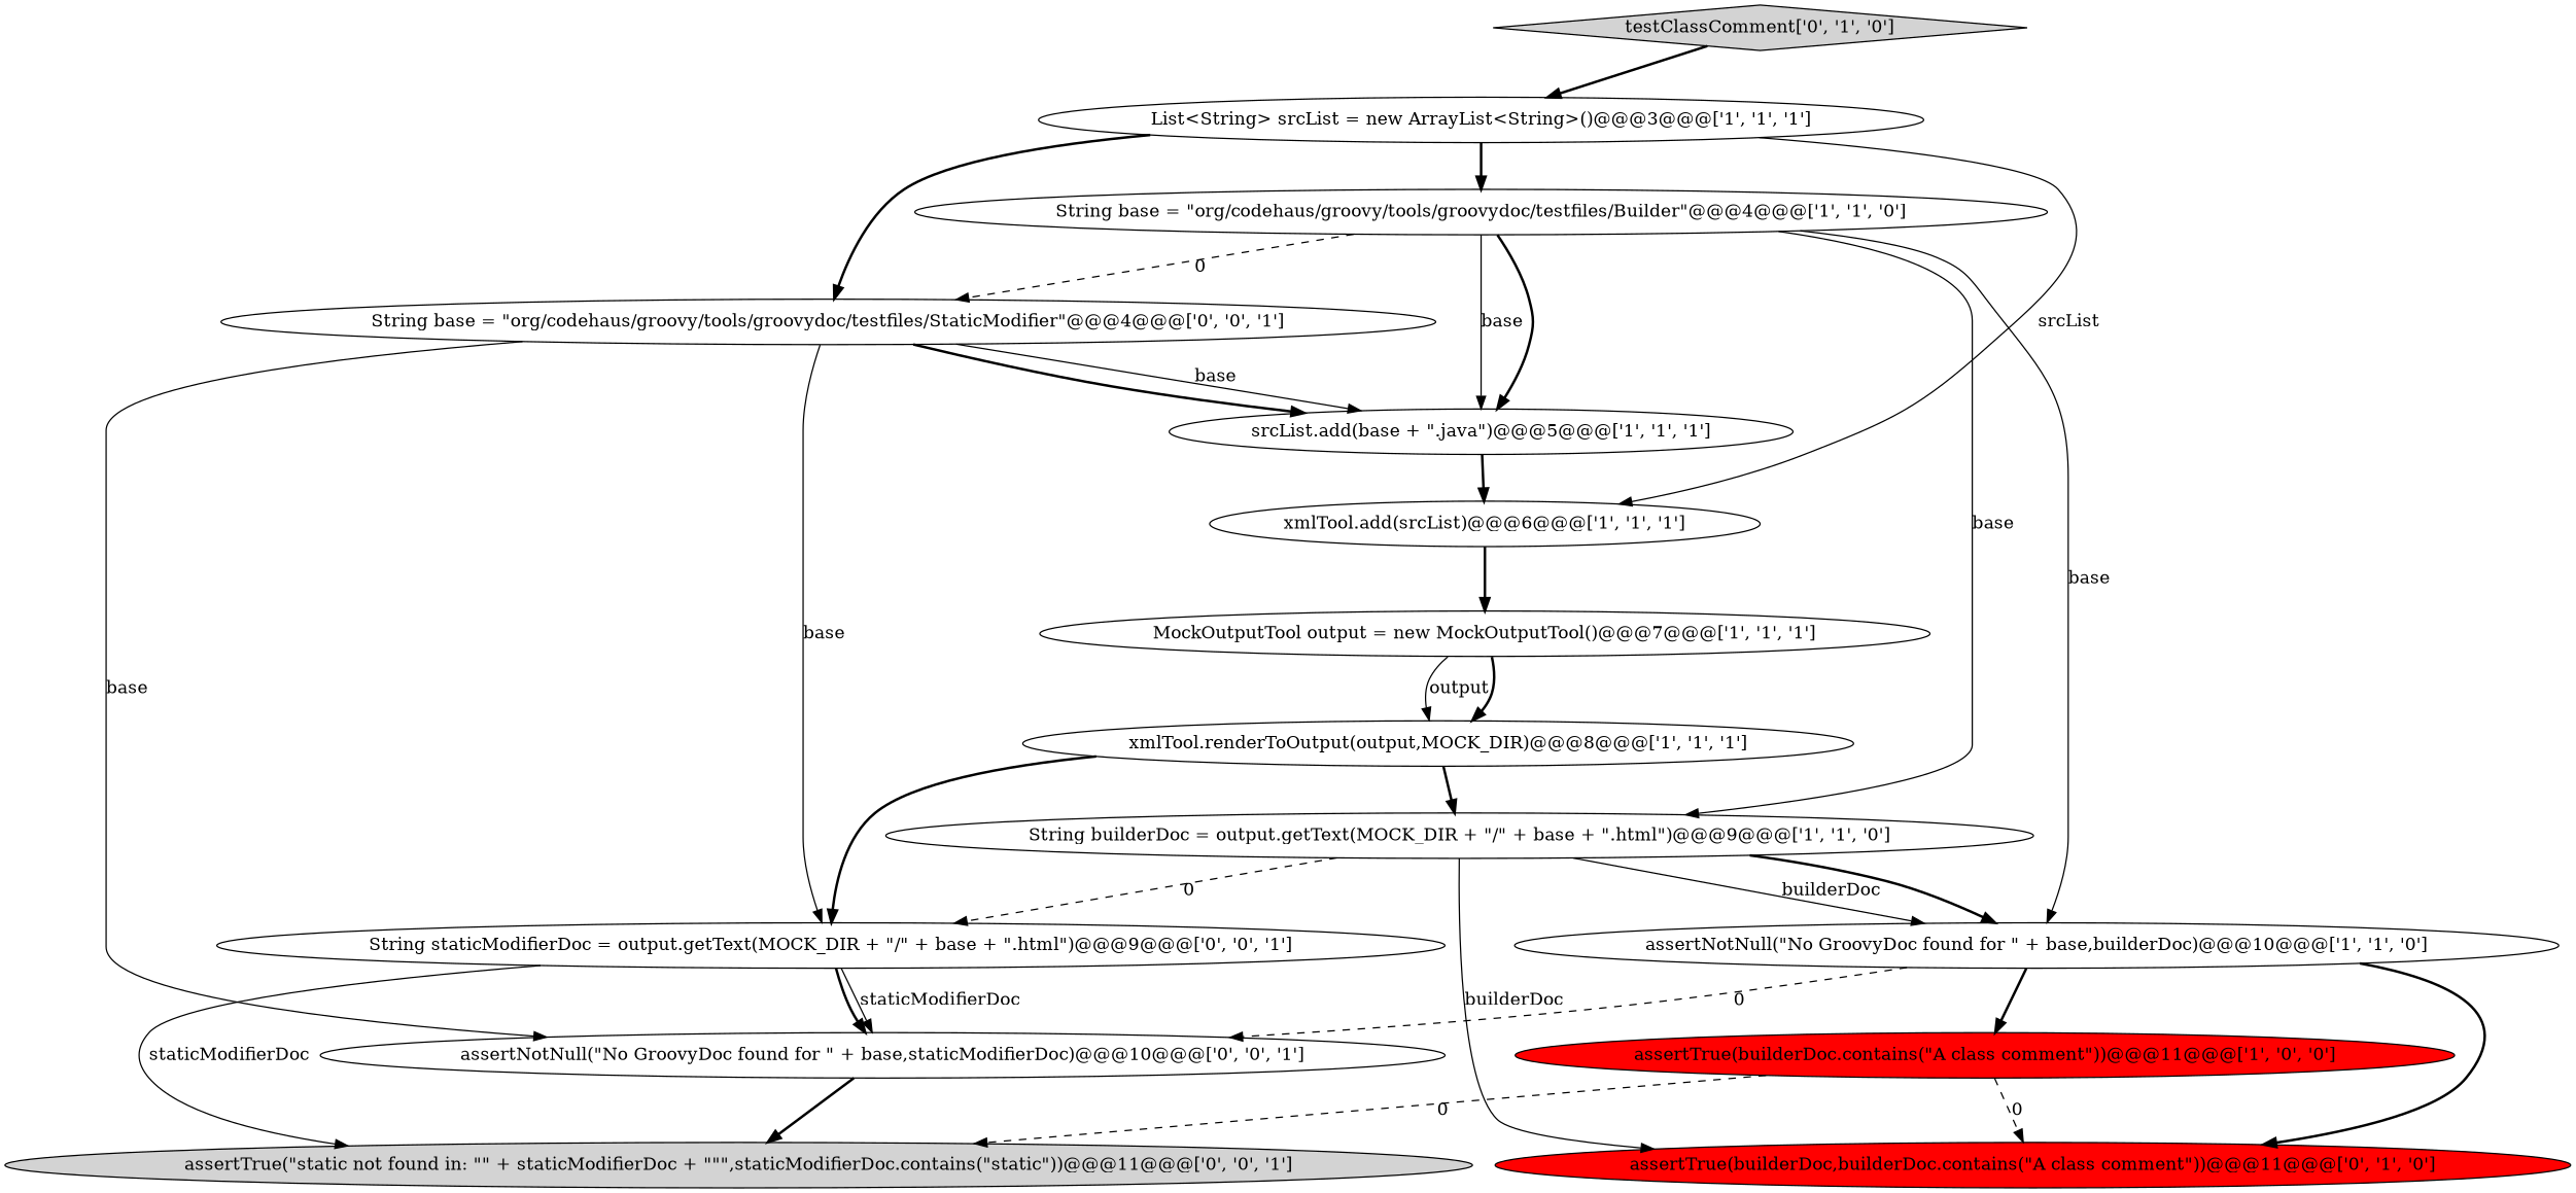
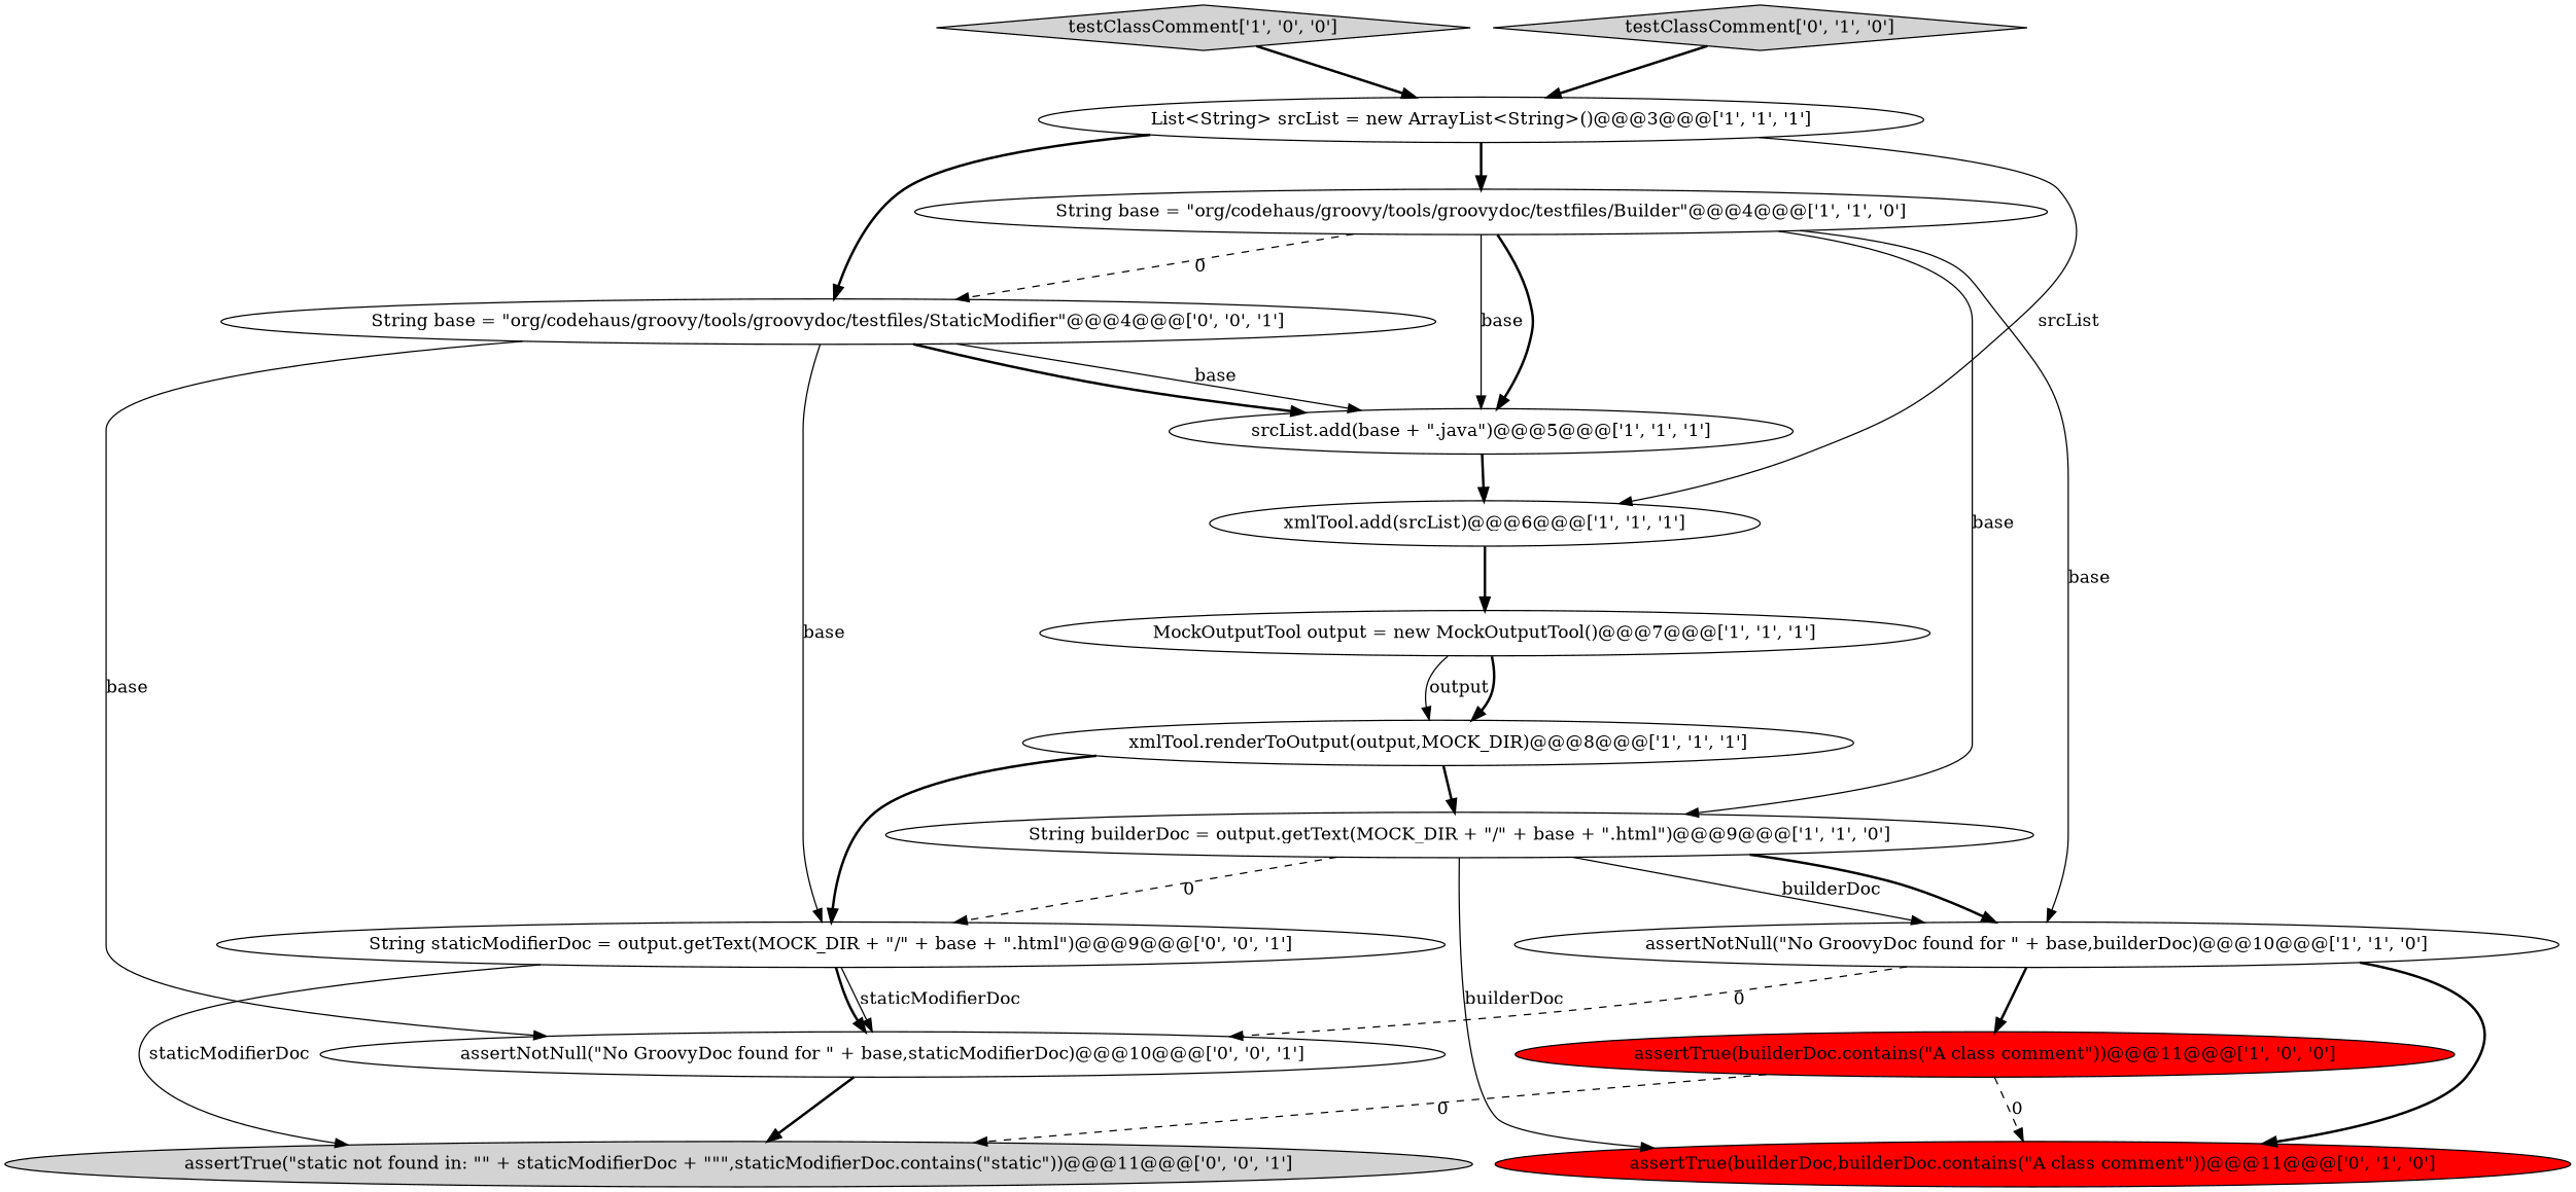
  digraph {
    node [fillcolor=white shape=ellipse style=filled]
    edge [style=bold]
+   n1 [fillcolor=lightgray label="testClassComment['1', '0', '0']" shape=diamond]
    n2 [label="List<String> srcList = new ArrayList<String>()@@@3@@@['1', '1', '1']"]
    n3 [label="String base = \"org/codehaus/groovy/tools/groovydoc/testfiles/StaticModifier\"@@@4@@@['0', '0', '1']"]
    n4 [label="String base = \"org/codehaus/groovy/tools/groovydoc/testfiles/Builder\"@@@4@@@['1', '1', '0']"]
    n5 [label="xmlTool.add(srcList)@@@6@@@['1', '1', '1']"]
    n6 [label="MockOutputTool output = new MockOutputTool()@@@7@@@['1', '1', '1']"]
    n7 [label="xmlTool.renderToOutput(output,MOCK_DIR)@@@8@@@['1', '1', '1']"]
    n8 [label="String staticModifierDoc = output.getText(MOCK_DIR + \"/\" + base + \".html\")@@@9@@@['0', '0', '1']"]
    n9 [label="String builderDoc = output.getText(MOCK_DIR + \"/\" + base + \".html\")@@@9@@@['1', '1', '0']"]
    n10 [label="assertNotNull(\"No GroovyDoc found for \" + base,staticModifierDoc)@@@10@@@['0', '0', '1']"]
    n11 [label="srcList.add(base + \".java\")@@@5@@@['1', '1', '1']"]
    n12 [fillcolor=lightgray label="assertTrue(\"static not found in: \"\" + staticModifierDoc + \"\"\",staticModifierDoc.contains(\"static\"))@@@11@@@['0', '0', '1']"]
    n13 [label="assertNotNull(\"No GroovyDoc found for \" + base,builderDoc)@@@10@@@['1', '1', '0']"]
    n14 [fillcolor=red label="assertTrue(builderDoc,builderDoc.contains(\"A class comment\"))@@@11@@@['0', '1', '0']"]
    n15 [fillcolor=red label="assertTrue(builderDoc.contains(\"A class comment\"))@@@11@@@['1', '0', '0']"]
    n16 [fillcolor=lightgray label="testClassComment['0', '1', '0']" shape=diamond]
+   n1 -> n2
    n2 -> n3
    n2 -> n4
    n2 -> n5 [label=srcList style=solid]
    n3 -> n8 [label=base style=solid]
    n3 -> n10 [label=base style=solid]
    n3 -> n11 [label=base style=solid]
    n3 -> n11
    n4 -> n3 [label=0 style=dashed]
    n4 -> n9 [label=base style=solid]
    n4 -> n11
    n4 -> n11 [label=base style=solid]
    n4 -> n13 [label=base style=solid]
    n5 -> n6
    n6 -> n7 [label=output style=solid]
    n6 -> n7
    n7 -> n8
    n7 -> n9
    n8 -> n10 [label=staticModifierDoc style=solid]
    n8 -> n10
    n8 -> n12 [label=staticModifierDoc style=solid]
    n9 -> n8 [label=0 style=dashed]
    n9 -> n13 [label=builderDoc style=solid]
    n9 -> n13
    n9 -> n14 [label=builderDoc style=solid]
    n10 -> n12
    n11 -> n5
    n13 -> n10 [label=0 style=dashed]
    n13 -> n14
    n13 -> n15
    n15 -> n12 [label=0 style=dashed]
    n15 -> n14 [label=0 style=dashed]
    n16 -> n2
  }
